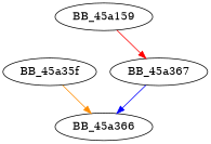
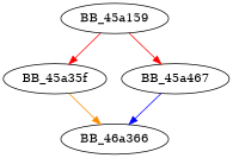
  digraph {
    edge [color=red]
    n1 [label=BB_45a159]
    BB_45a35f
-   BB_45a367
-   BB_45a366
+   BB_45a367 [label=BB_45a467]
+   BB_45a366 [label=BB_46a366]
+   n1 -> BB_45a35f
    n1 -> BB_45a367
    BB_45a35f -> BB_45a366 [color=darkorange]
    BB_45a367 -> BB_45a366 [color=blue]
  }
